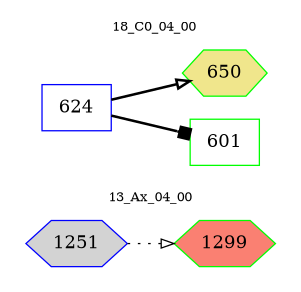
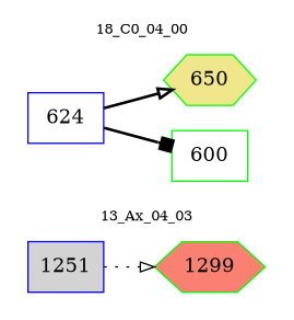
  digraph {
    rankdir=LR
    node [color=green fillcolor=white shape=box style=filled]
    edge [arrowhead=onormal color=black style=bold]
-   n1 [color=blue fillcolor=lightgrey label=1251 shape=hexagon]
+   n1 [color=blue fillcolor=lightgrey label=1251]
    n2 [fillcolor=salmon label=1299 shape=hexagon]
    n3 [color=blue label=624]
-   n4 [label=601]
+   n4 [label=600]
    n5 [fillcolor=khaki label=650 shape=hexagon]
    subgraph cluster_1 {
      color=white
      fontsize=10
-     label="13_Ax_04_00"
+     label="13_Ax_04_03"
      n1
      n2
    }
    subgraph cluster_2 {
      color=white
      fontsize=10
      label="18_C0_04_00"
      n3
      n4
      n5
    }
    n1 -> n2 [style=dotted]
    n3 -> n4 [arrowhead=box]
    n3 -> n5
  }
